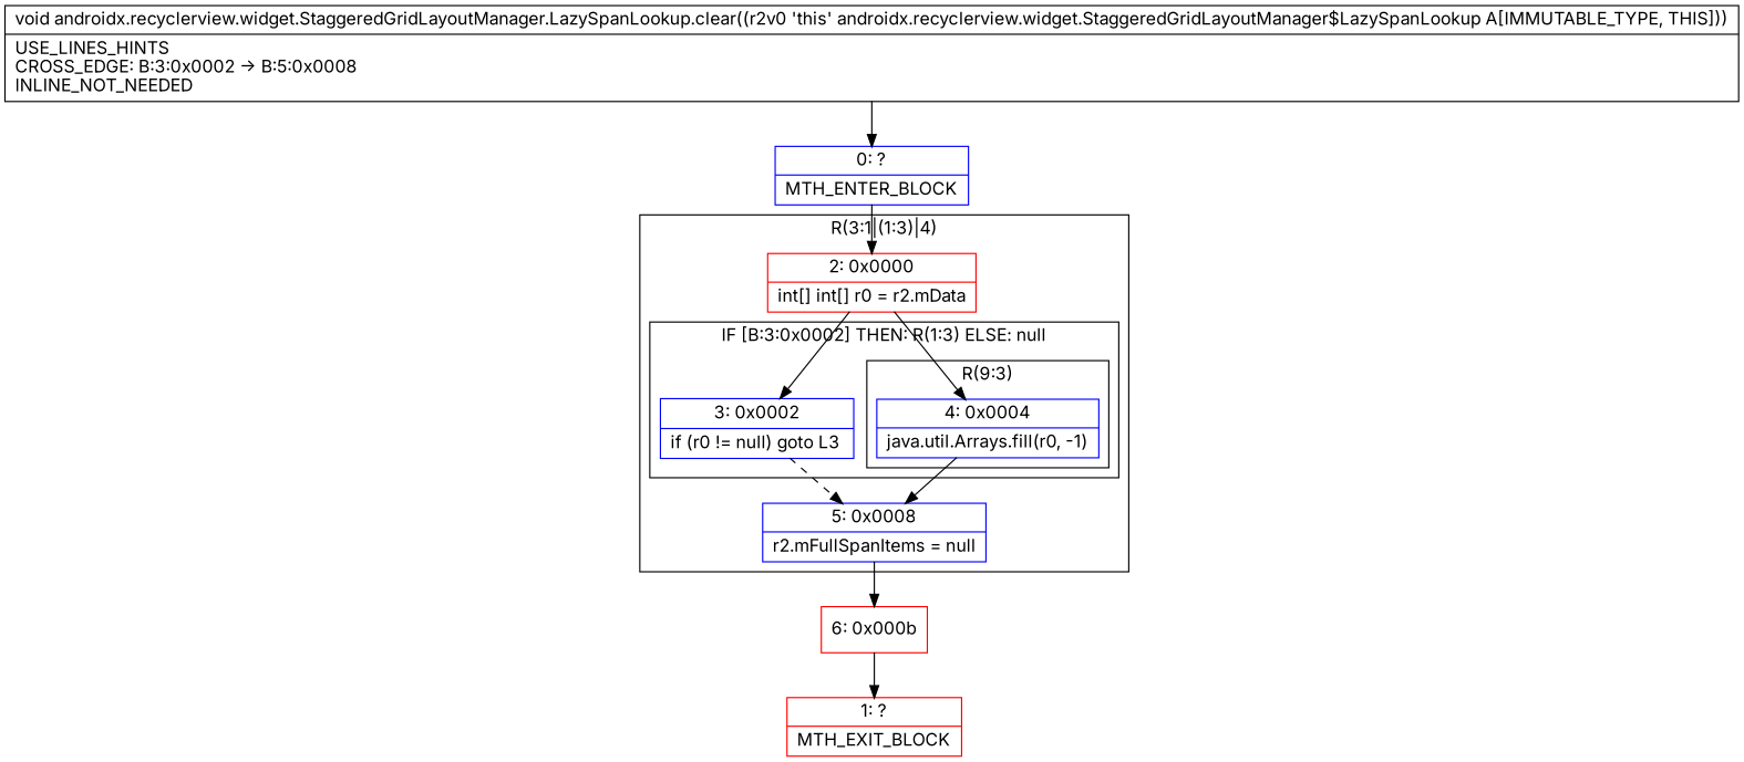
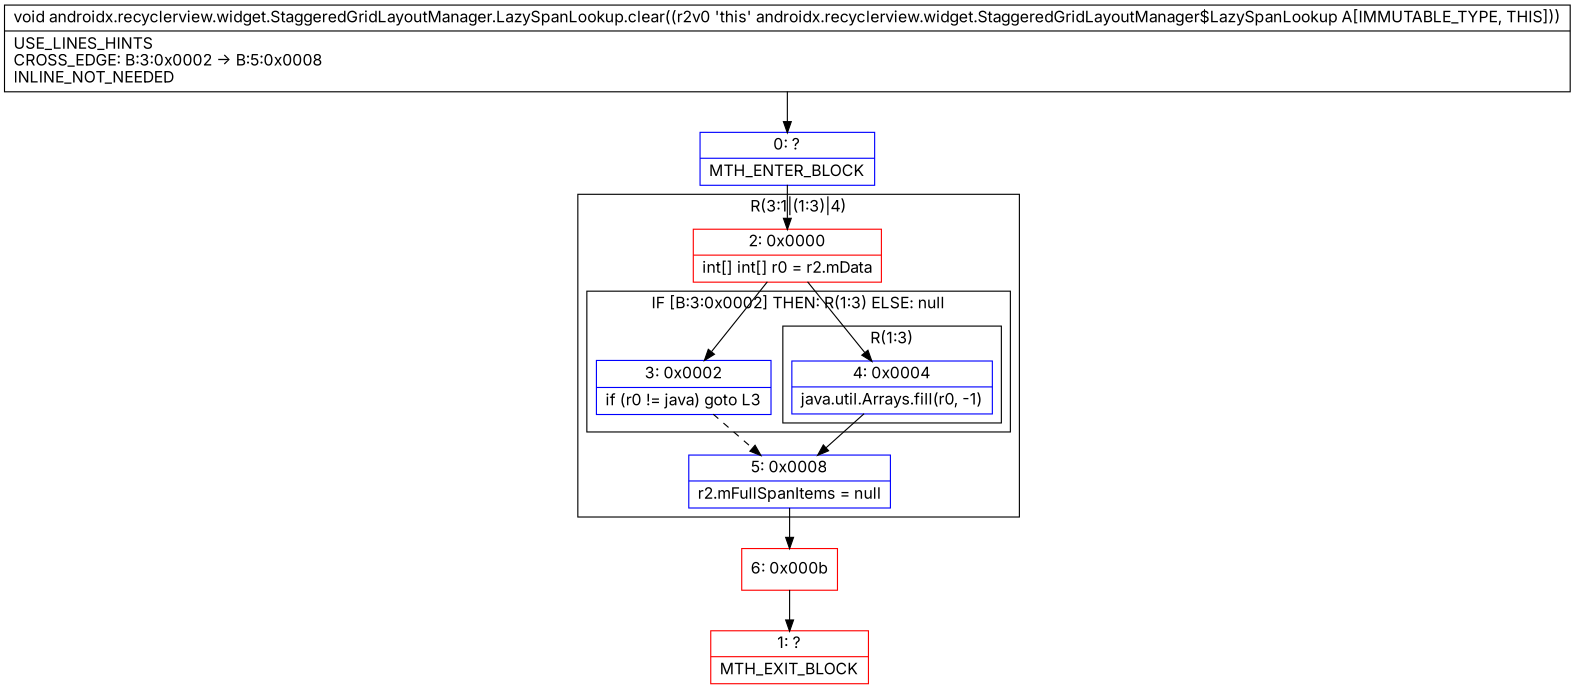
  digraph {
    fontname=Inter
    node [color=blue fontname=Inter shape=record]
    edge [fontname=Inter]
    n1 [label="{4\:\ 0x0004|java.util.Arrays.fill(r0, \-1)\l}"]
-   n2 [label="{3\:\ 0x0002|if (r0 != null) goto L3\l}"]
+   n2 [label="{3\:\ 0x0002|if (r0 != java) goto L3\l}"]
    n3 [color=red label="{2\:\ 0x0000|int[] int[] r0 = r2.mData\l}"]
    n4 [label="{5\:\ 0x0008|r2.mFullSpanItems = null\l}"]
    n5 [color=red label="{6\:\ 0x000b}"]
    n6 [color=red label="{1\:\ ?|MTH_EXIT_BLOCK\l}"]
    n7 [label="{0\:\ ?|MTH_ENTER_BLOCK\l}"]
    n8 [label="{void androidx.recyclerview.widget.StaggeredGridLayoutManager.LazySpanLookup.clear((r2v0 'this' androidx.recyclerview.widget.StaggeredGridLayoutManager$LazySpanLookup A[IMMUTABLE_TYPE, THIS]))  | USE_LINES_HINTS\lCROSS_EDGE: B:3:0x0002 \-\> B:5:0x0008\lINLINE_NOT_NEEDED\l}" color=""]
    subgraph cluster_1 {
      label="R(3:1|(1:3)|4)"
      n3
      n4
      subgraph cluster_2 {
        label="IF [B:3:0x0002] THEN: R(1:3) ELSE: null"
        n2
        subgraph cluster_3 {
-         label="R(9:3)"
+         label="R(1:3)"
          n1
        }
      }
    }
    n1 -> n4
    n2 -> n4 [style=dashed]
    n3 -> n1
    n3 -> n2
    n4 -> n5
    n5 -> n6
    n7 -> n3
    n8 -> n7
  }
